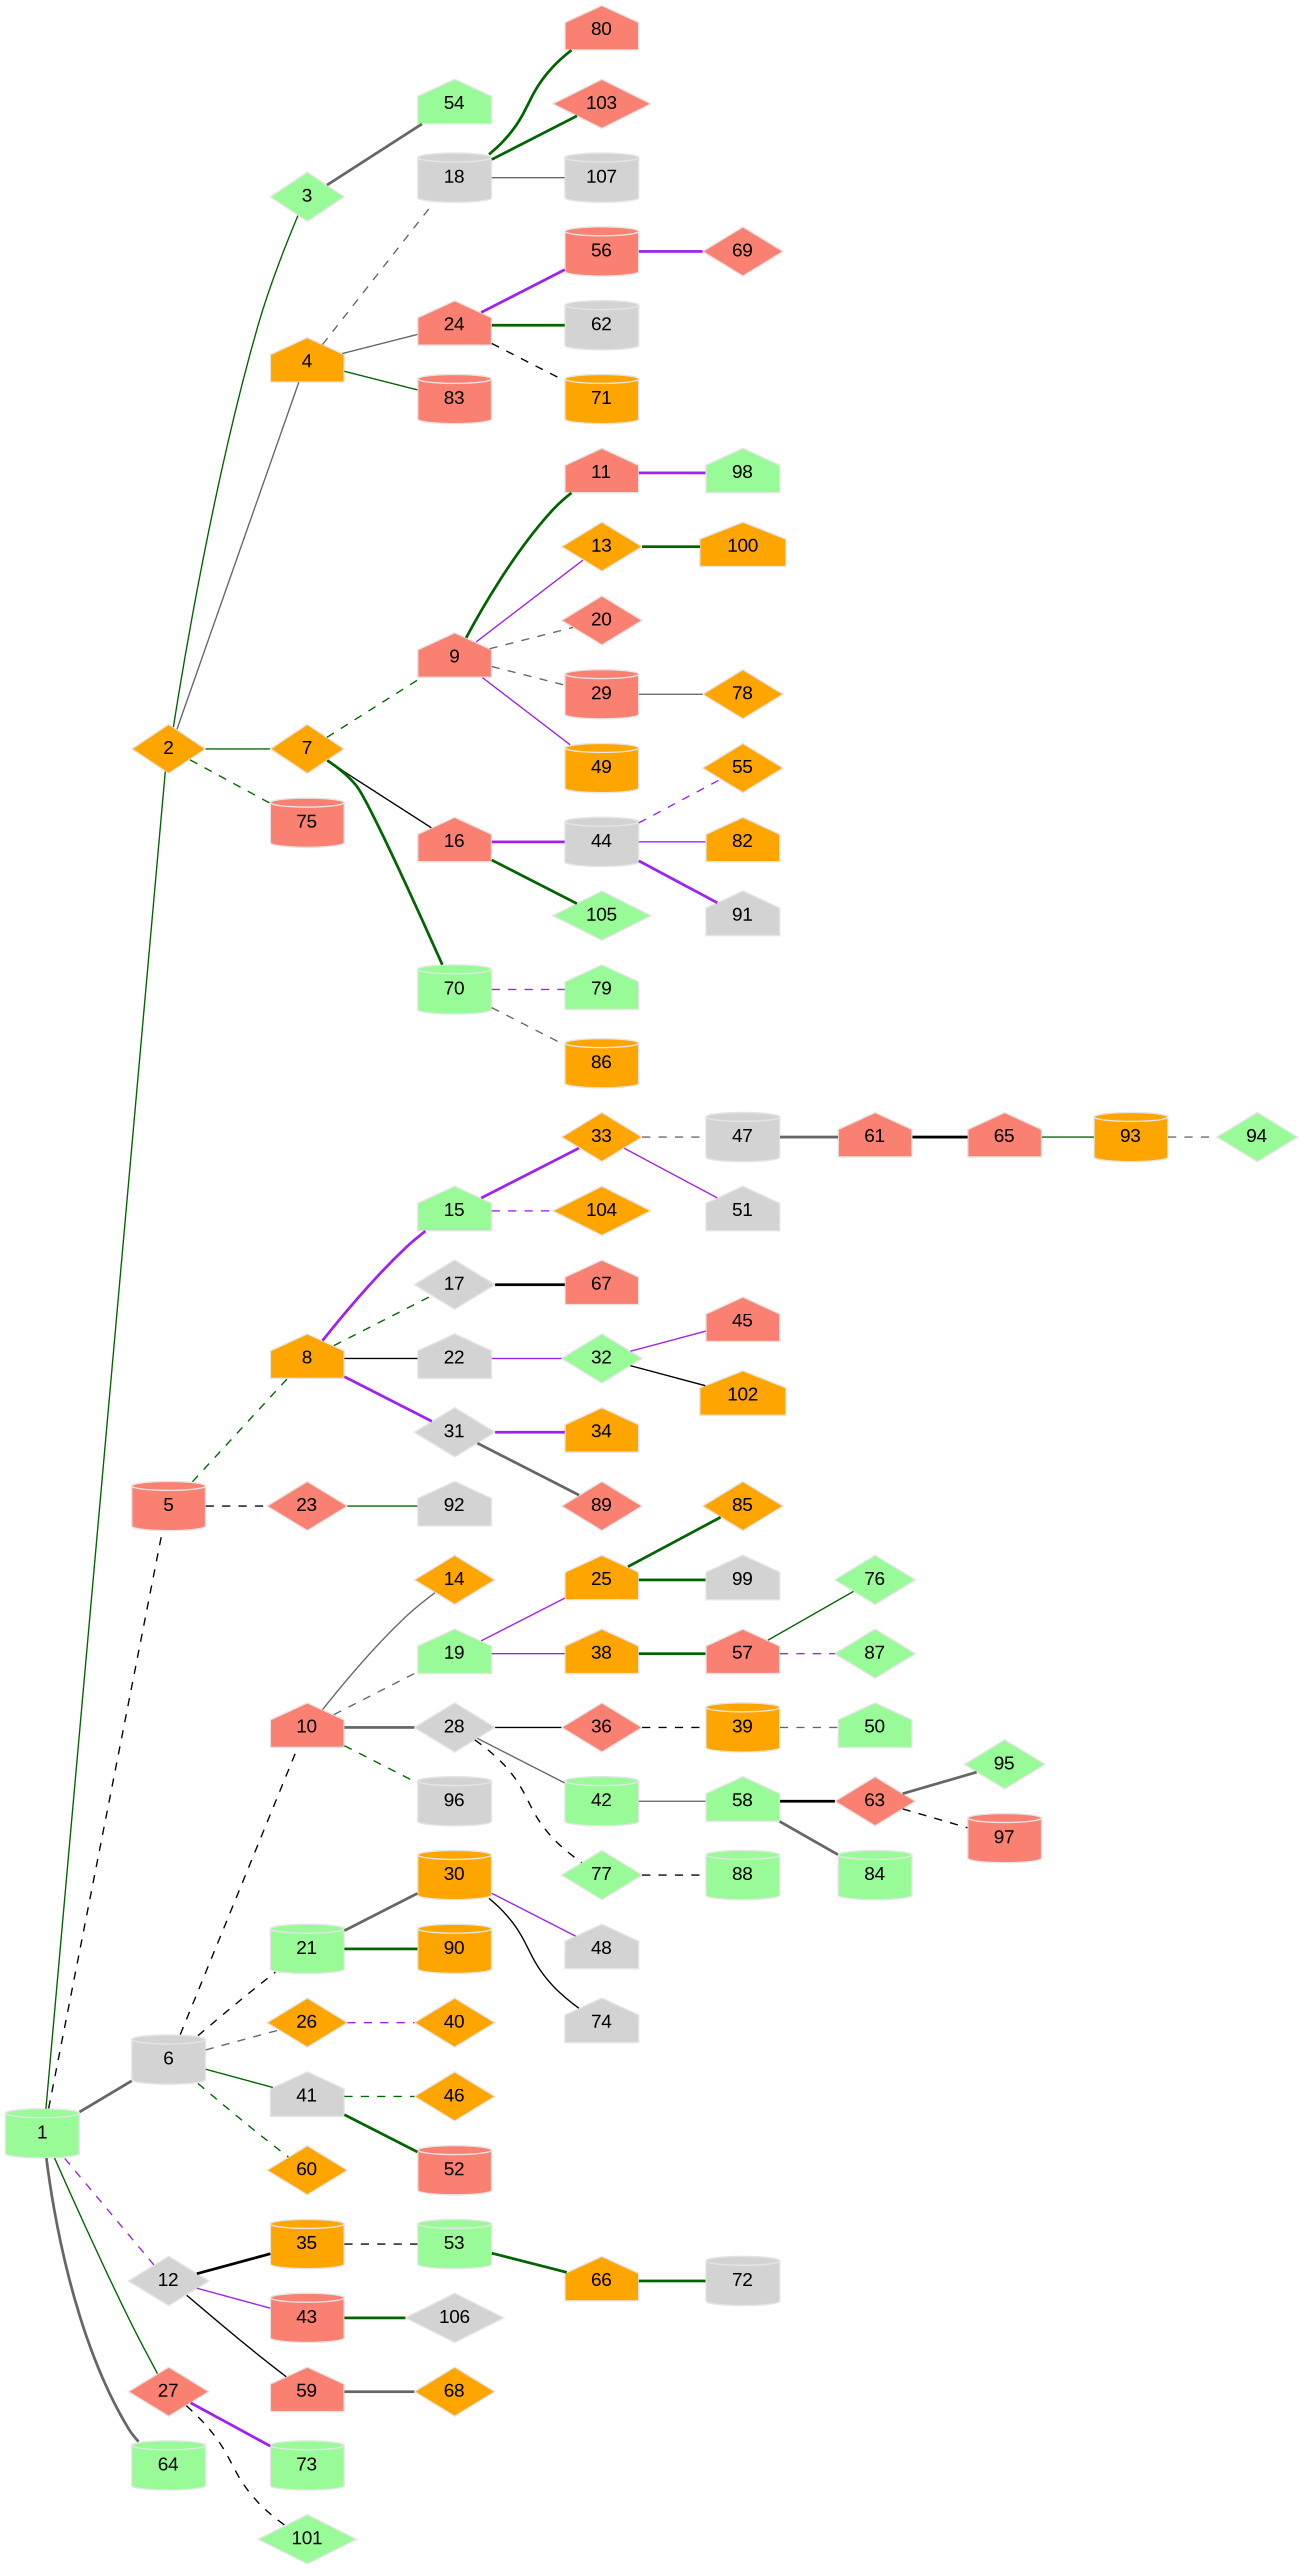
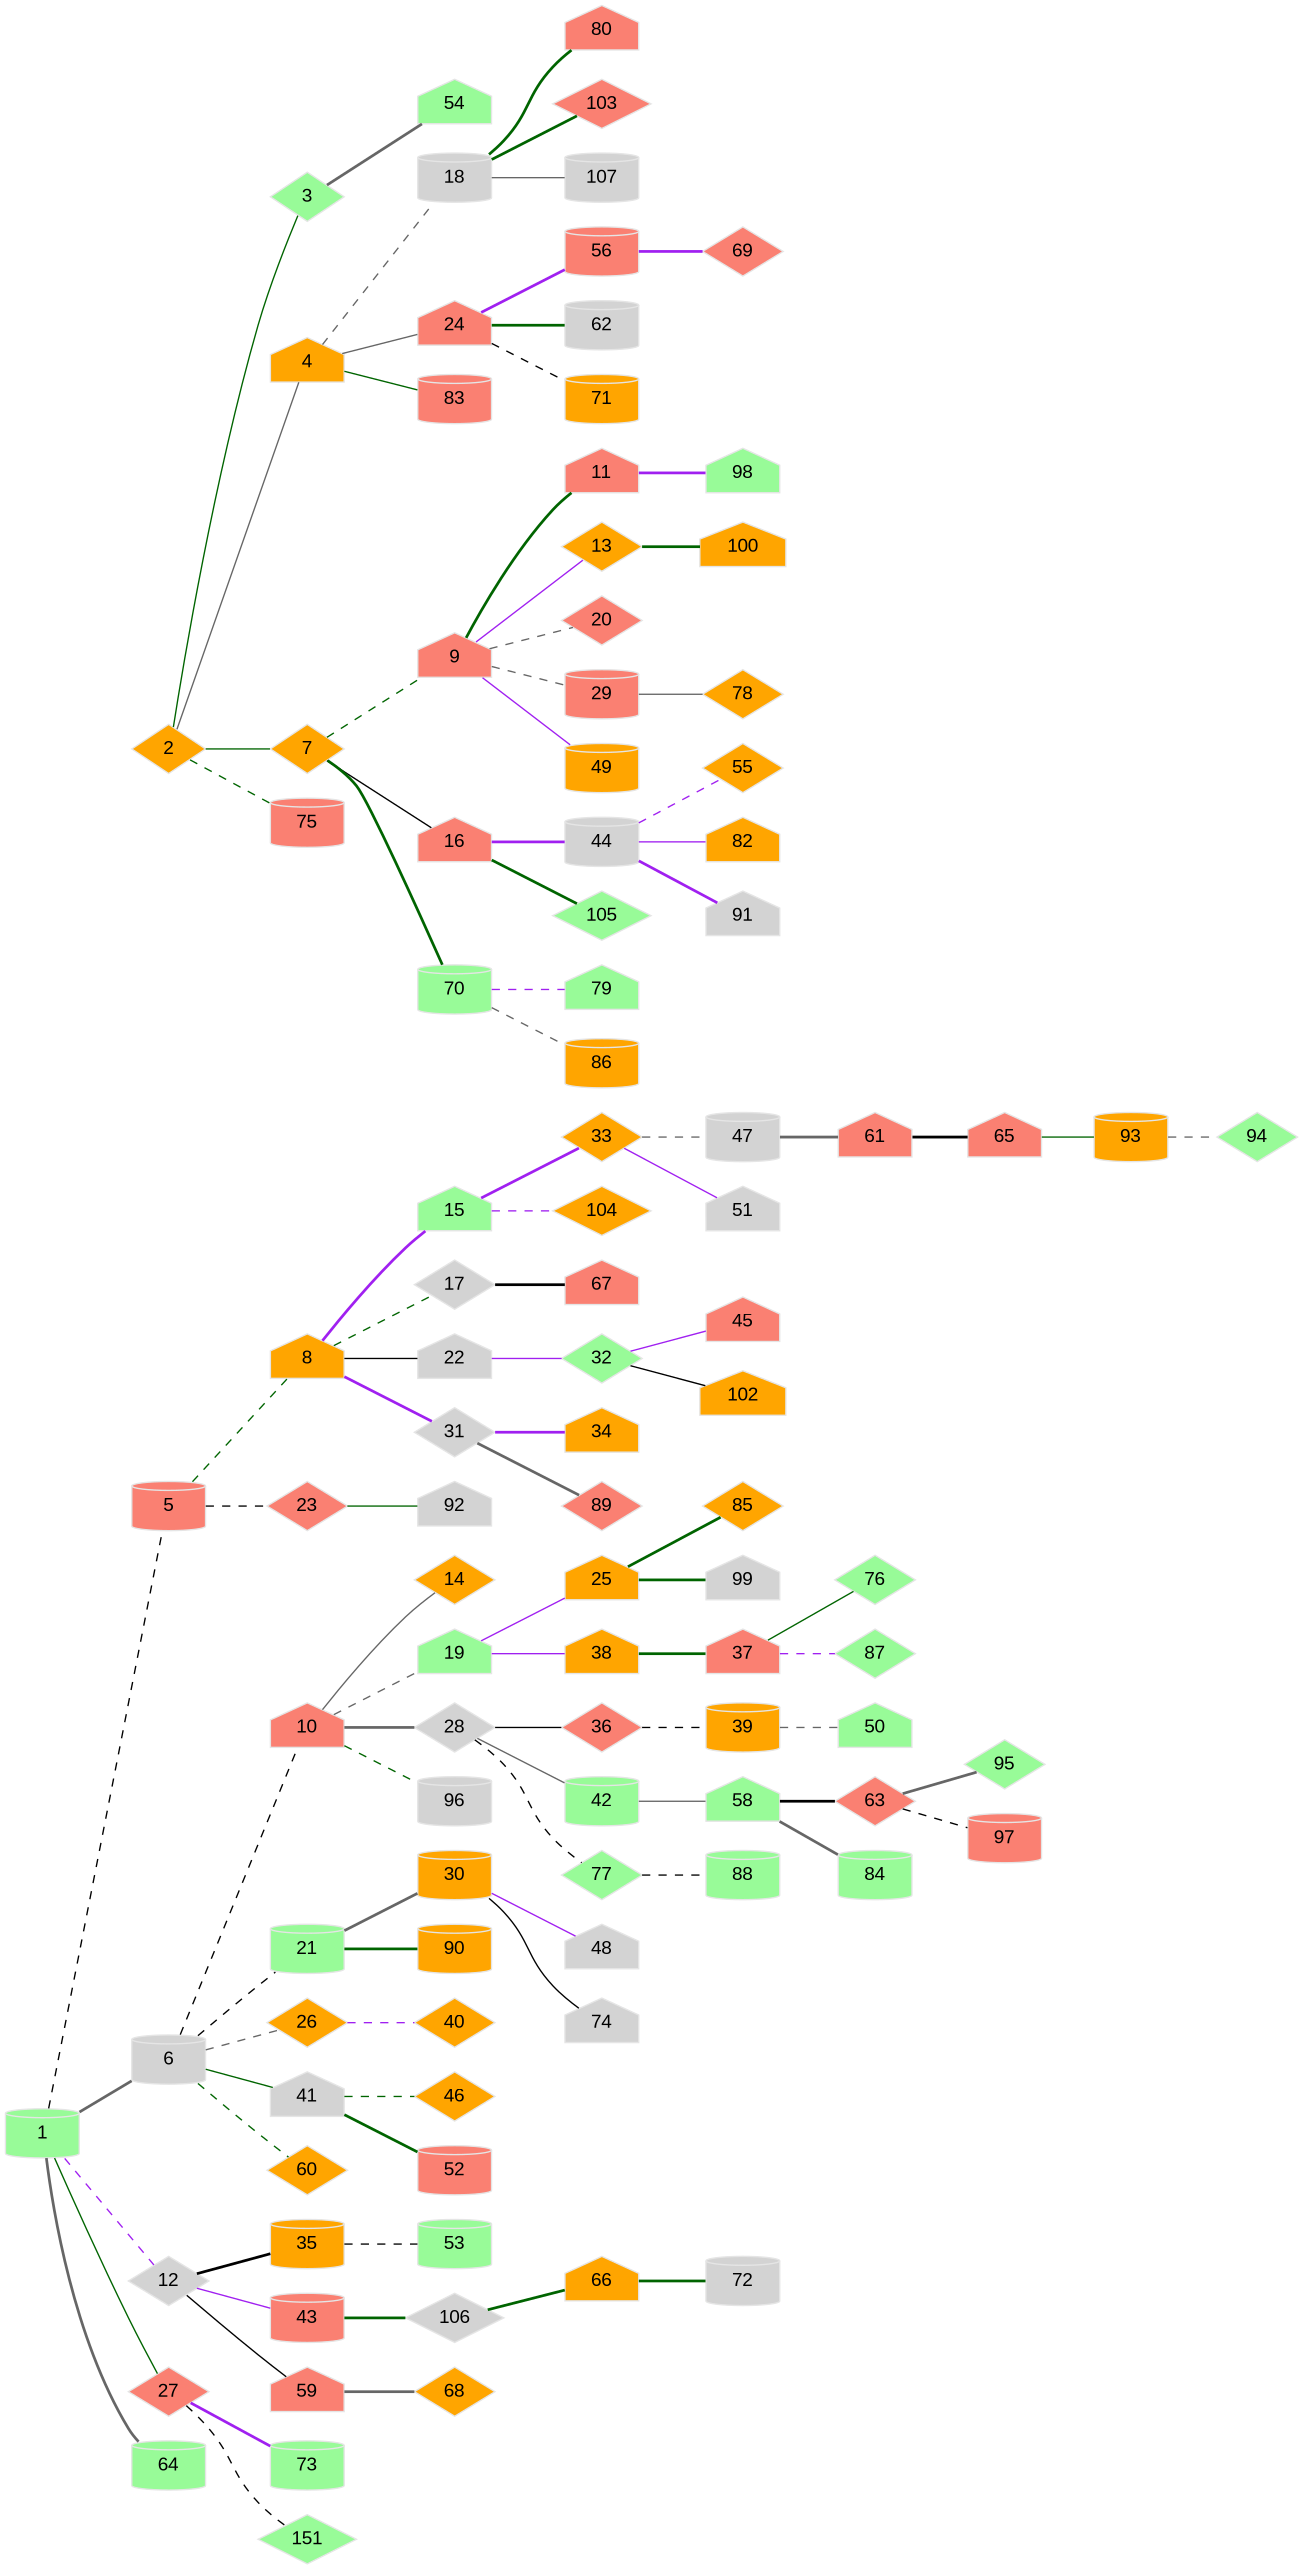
  graph {
    fontname="Liberation Sans"
    rankdir=LR
    node [color=gray90 fillcolor=orange fontname="Liberation Sans" shape=diamond style=filled]
    edge [color=darkgreen fontname="Liberation Sans" style=bold]
    1 [fillcolor=palegreen shape=cylinder]
    2
    5 [fillcolor=salmon shape=cylinder]
    6 [fillcolor=lightgrey shape=cylinder]
    12 [fillcolor=lightgrey]
    27 [fillcolor=salmon]
    64 [fillcolor=palegreen shape=cylinder]
    3 [fillcolor=palegreen]
    4 [shape=house]
    7
    75 [fillcolor=salmon shape=cylinder]
    8 [shape=house]
    23 [fillcolor=salmon]
    10 [fillcolor=salmon shape=house]
    21 [fillcolor=palegreen shape=cylinder]
    26
    41 [fillcolor=lightgrey shape=house]
    60
    35 [shape=cylinder]
    43 [fillcolor=salmon shape=cylinder]
    59 [fillcolor=salmon shape=house]
    73 [fillcolor=palegreen shape=cylinder]
-   101 [fillcolor=palegreen]
+   101 [fillcolor=palegreen label=151]
    54 [fillcolor=palegreen shape=house]
    18 [fillcolor=lightgrey shape=cylinder]
    24 [fillcolor=salmon shape=house]
    83 [fillcolor=salmon shape=cylinder]
    9 [fillcolor=salmon shape=house]
    16 [fillcolor=salmon shape=house]
    70 [fillcolor=palegreen shape=cylinder]
    80 [fillcolor=salmon shape=house]
    103 [fillcolor=salmon]
    107 [fillcolor=lightgrey shape=cylinder]
    56 [fillcolor=salmon shape=cylinder]
    62 [fillcolor=lightgrey shape=cylinder]
    71 [shape=cylinder]
    15 [fillcolor=palegreen shape=house]
    17 [fillcolor=lightgrey]
    22 [fillcolor=lightgrey shape=house]
    31 [fillcolor=lightgrey]
    92 [fillcolor=lightgrey shape=house]
    14
    19 [fillcolor=palegreen shape=house]
    28 [fillcolor=lightgrey]
    96 [fillcolor=lightgrey shape=cylinder]
    30 [shape=cylinder]
    90 [shape=cylinder]
    40
    46
    52 [fillcolor=salmon shape=cylinder]
    11 [fillcolor=salmon shape=house]
    13
    20 [fillcolor=salmon]
    29 [fillcolor=salmon shape=cylinder]
    49 [shape=cylinder]
    44 [fillcolor=lightgrey shape=cylinder]
    105 [fillcolor=palegreen]
    79 [fillcolor=palegreen shape=house]
    86 [shape=cylinder]
    33
    104
    67 [fillcolor=salmon shape=house]
    32 [fillcolor=palegreen]
    34 [shape=house]
    89 [fillcolor=salmon]
    98 [fillcolor=palegreen shape=house]
    100 [shape=house]
    78
    25 [shape=house]
    38 [shape=house]
    36 [fillcolor=salmon]
    42 [fillcolor=palegreen shape=cylinder]
    77 [fillcolor=palegreen]
    53 [fillcolor=palegreen shape=cylinder]
    106 [fillcolor=lightgrey]
    68
    47 [fillcolor=lightgrey shape=cylinder]
    51 [fillcolor=lightgrey shape=house]
    55
    82 [shape=house]
    91 [fillcolor=lightgrey shape=house]
    85
    99 [fillcolor=lightgrey shape=house]
-   57 [fillcolor=salmon shape=house]
+   57 [fillcolor=salmon shape=house label=37]
    48 [fillcolor=lightgrey shape=house]
    74 [fillcolor=lightgrey shape=house]
    45 [fillcolor=salmon shape=house]
    102 [shape=house]
    69 [fillcolor=salmon]
    39 [shape=cylinder]
    58 [fillcolor=palegreen shape=house]
    88 [fillcolor=palegreen shape=cylinder]
    61 [fillcolor=salmon shape=house]
    66 [shape=house]
    50 [fillcolor=palegreen shape=house]
    76 [fillcolor=palegreen]
    87 [fillcolor=palegreen]
    63 [fillcolor=salmon]
    84 [fillcolor=palegreen shape=cylinder]
    65 [fillcolor=salmon shape=house]
    72 [fillcolor=lightgrey shape=cylinder]
    95 [fillcolor=palegreen]
    97 [fillcolor=salmon shape=cylinder]
    93 [shape=cylinder]
    94 [fillcolor=palegreen]
-   1 -- 2 [style=solid]
    1 -- 5 [color=black style=dashed]
    1 -- 6 [color=gray40]
    1 -- 12 [color=purple style=dashed]
    1 -- 27 [style=solid]
    1 -- 64 [color=gray40]
    2 -- 3 [style=solid]
    2 -- 4 [color=gray40 style=solid]
    2 -- 7 [style=solid]
    2 -- 75 [style=dashed]
    5 -- 8 [style=dashed]
    5 -- 23 [color=black style=dashed]
    6 -- 10 [color=black style=dashed]
    6 -- 21 [color=black style=dashed]
    6 -- 26 [color=gray40 style=dashed]
    6 -- 41 [style=solid]
    6 -- 60 [style=dashed]
    12 -- 35 [color=black]
    12 -- 43 [color=purple style=solid]
    12 -- 59 [color=black style=solid]
    27 -- 73 [color=purple]
    27 -- 101 [color=black style=dashed]
    3 -- 54 [color=gray40]
    4 -- 18 [color=gray40 style=dashed]
    4 -- 24 [color=gray40 style=solid]
    4 -- 83 [style=solid]
    7 -- 9 [style=dashed]
    7 -- 16 [color=black style=solid]
    7 -- 70
    8 -- 15 [color=purple]
    8 -- 17 [style=dashed]
    8 -- 22 [color=black style=solid]
    8 -- 31 [color=purple]
    23 -- 92 [style=solid]
    10 -- 14 [color=gray40 style=solid]
    10 -- 19 [color=gray40 style=dashed]
    10 -- 28 [color=gray40]
    10 -- 96 [style=dashed]
    21 -- 30 [color=gray40]
    21 -- 90
    26 -- 40 [color=purple style=dashed]
    41 -- 46 [style=dashed]
    41 -- 52
    35 -- 53 [color=black style=dashed]
    43 -- 106
    59 -- 68 [color=gray40]
    18 -- 80
    18 -- 103
    18 -- 107 [color=gray40 style=solid]
    24 -- 56 [color=purple]
    24 -- 62
    24 -- 71 [color=black style=dashed]
    9 -- 11
    9 -- 13 [color=purple style=solid]
    9 -- 20 [color=gray40 style=dashed]
    9 -- 29 [color=gray40 style=dashed]
    9 -- 49 [color=purple style=solid]
    16 -- 44 [color=purple]
    16 -- 105
    70 -- 79 [color=purple style=dashed]
    70 -- 86 [color=gray40 style=dashed]
    56 -- 69 [color=purple]
    15 -- 33 [color=purple]
    15 -- 104 [color=purple style=dashed]
    17 -- 67 [color=black]
    22 -- 32 [color=purple style=solid]
    31 -- 34 [color=purple]
    31 -- 89 [color=gray40]
    19 -- 25 [color=purple style=solid]
    19 -- 38 [color=purple style=solid]
    28 -- 36 [color=black style=solid]
    28 -- 42 [color=gray40 style=solid]
    28 -- 77 [color=black style=dashed]
    30 -- 48 [color=purple style=solid]
    30 -- 74 [color=black style=solid]
    11 -- 98 [color=purple]
    13 -- 100
    29 -- 78 [color=gray40 style=solid]
    44 -- 55 [color=purple style=dashed]
    44 -- 82 [color=purple style=solid]
    44 -- 91 [color=purple]
    33 -- 47 [color=gray40 style=dashed]
    33 -- 51 [color=purple style=solid]
    32 -- 45 [color=purple style=solid]
    32 -- 102 [color=black style=solid]
    25 -- 85
    25 -- 99
    38 -- 57
    36 -- 39 [color=black style=dashed]
    42 -- 58 [color=gray40 style=solid]
    77 -- 88 [color=black style=dashed]
-   53 -- 66
+   106 -- 66
    47 -- 61 [color=gray40]
    57 -- 76 [style=solid]
    57 -- 87 [color=purple style=dashed]
    39 -- 50 [color=gray40 style=dashed]
    58 -- 63 [color=black]
    58 -- 84 [color=gray40]
    61 -- 65 [color=black]
    66 -- 72
    63 -- 95 [color=gray40]
    63 -- 97 [color=black style=dashed]
    65 -- 93 [style=solid]
    93 -- 94 [color=gray40 style=dashed]
  }
